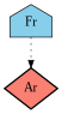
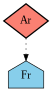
  digraph {
    nodesep=0.1
    rankdir=TB
    node [fontname="Liberation Serif" fontsize=17]
    Ar [fillcolor=salmon style="filled,bold" shape=diamond]
    Fr [fillcolor=skyblue style=filled shape=house]
-   Fr -> Ar [color=black style=dotted]
+   Ar -> Fr [color=black style=dotted]
  }
